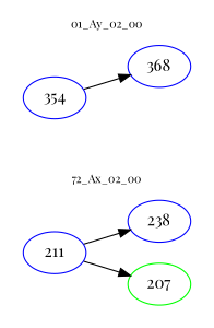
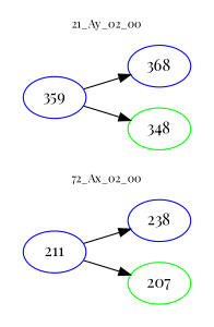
  digraph {
    fontname="Playfair Display"
    rankdir=LR
    node [color=blue fontname="Playfair Display"]
    edge [color=black fontname="Playfair Display"]
    n1 [label=211]
    n2 [color=green label=207]
    n3 [label=238]
-   n4 [label=354]
+   n4 [label=359]
+   n5 [color=green label=348]
    n6 [label=368]
    subgraph cluster_1 {
      color=white
      fontsize=10
      label="72_Ax_02_00"
      n1
      n2
      n3
    }
    subgraph cluster_2 {
      color=white
      fontsize=10
-     label="01_Ay_02_00"
+     label="21_Ay_02_00"
      n4
+     n5
      n6
    }
    n1 -> n2
    n1 -> n3
+   n4 -> n5
    n4 -> n6
  }
